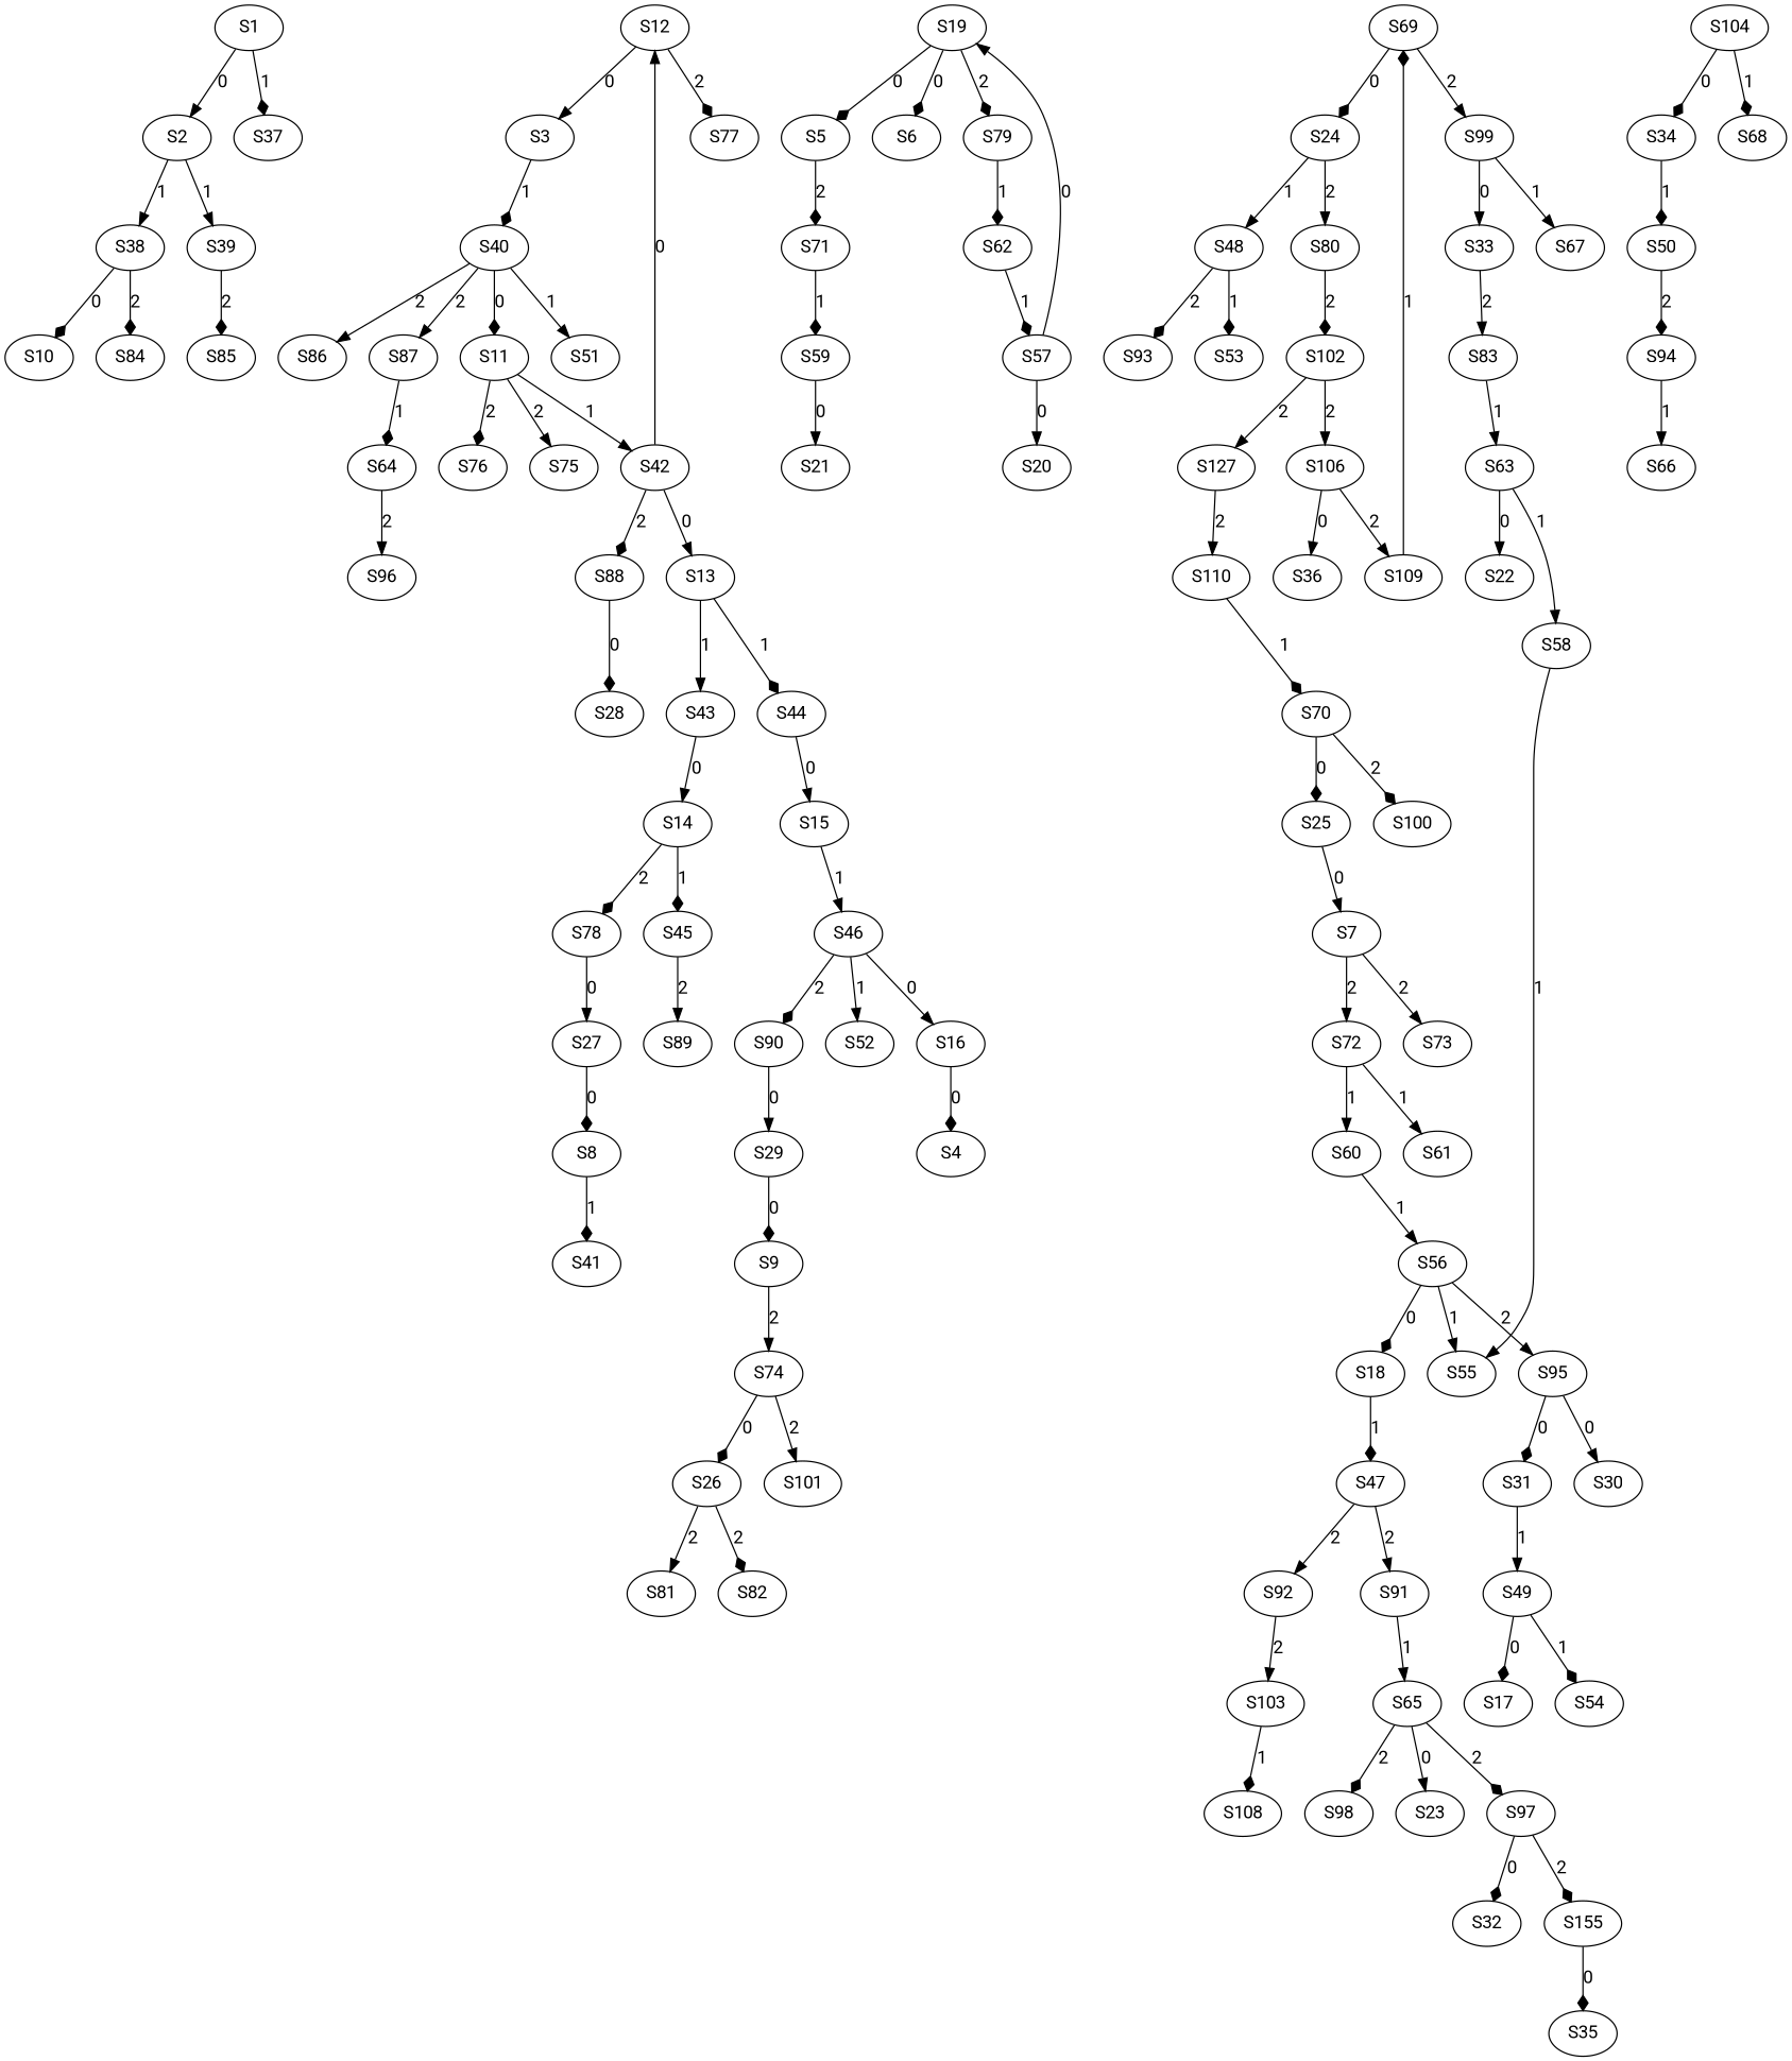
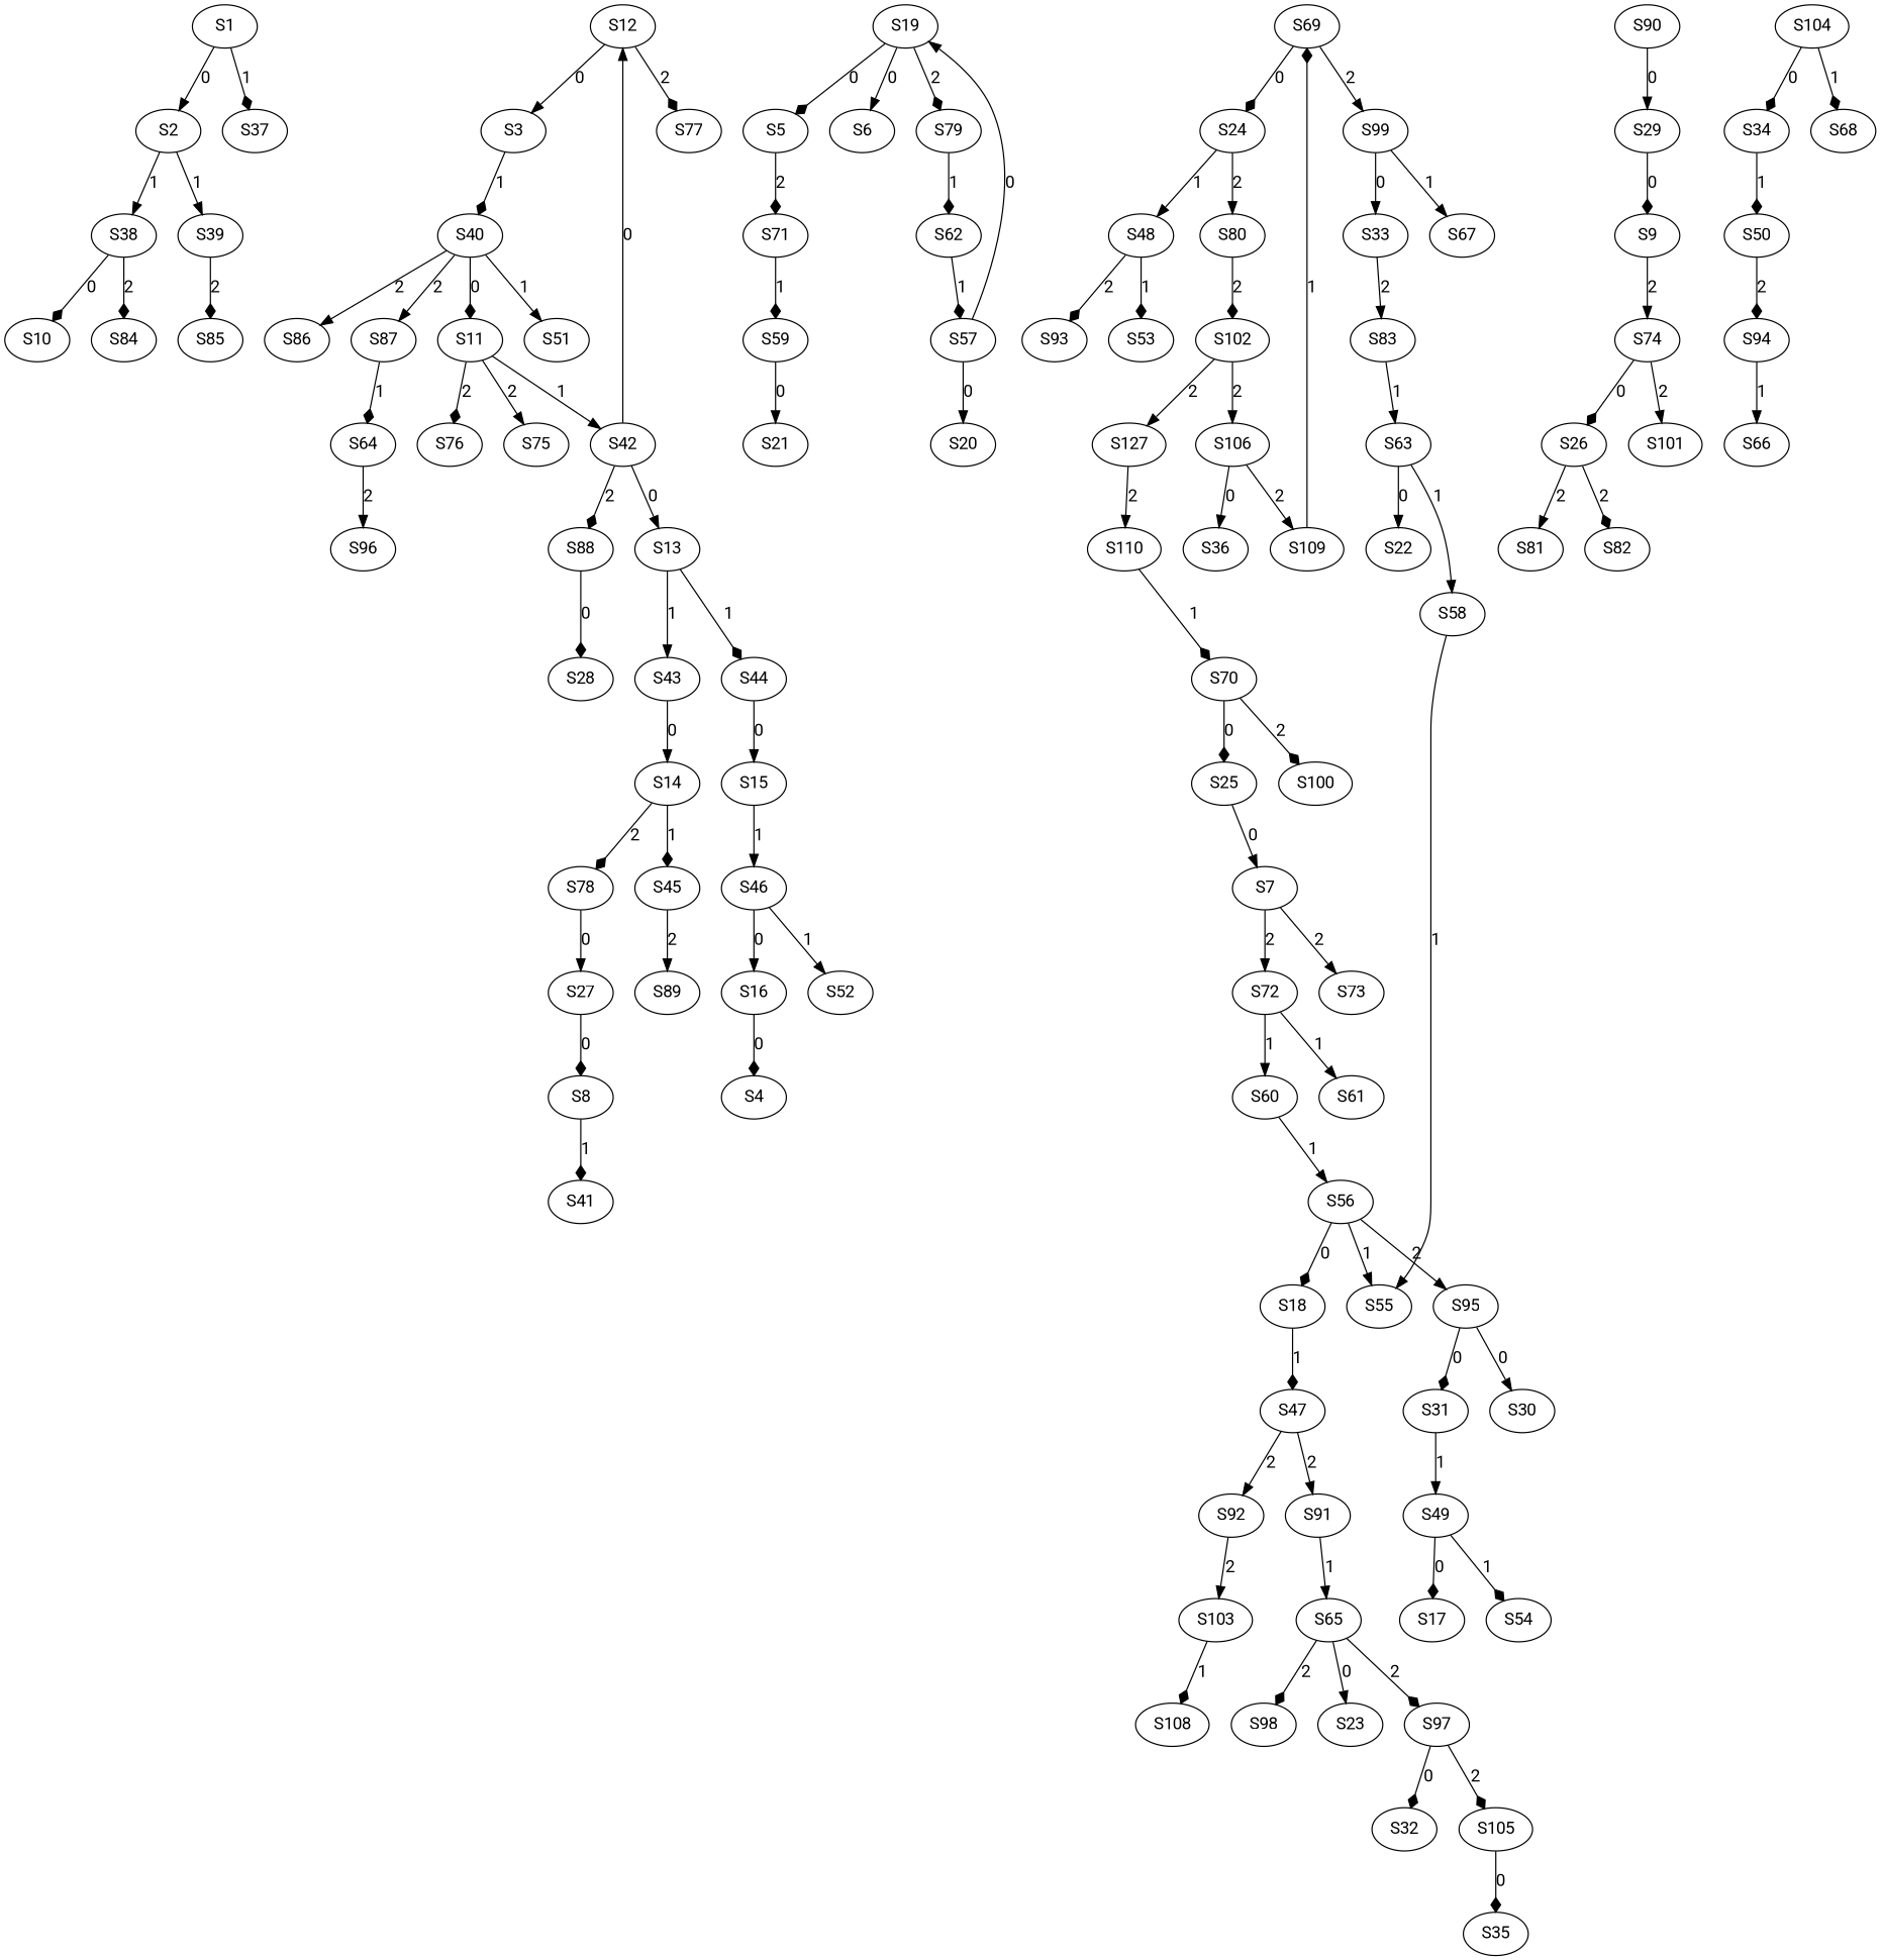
  strict digraph {
    fontname=Roboto
    node [fontname=Roboto]
    edge [arrowhead=normal fontname=Roboto]
    S1
    S2
    S37
    S38
    S39
    S10
    S84
    S85
    S12
    S3
    S77
    S40
    S11
    S51
    S87
    S86
    S16
    S4
    S19
    S5
    S6
    S79
    S71
    S62
    S59
    S25
    S7
    S72
    S73
    S60
    S61
    S27
    S8
    S41
    S29
    S9
    S74
    S26
    S101
    S42
    S75
    S76
    S64
    S13
    S88
    S43
    S44
    S28
    S14
    S15
    S78
    S45
    S89
    S46
    S90
    S52
    S49
    S17
    S54
    S56
    S18
    S95
    S55
    S47
    S30
    S31
    S91
    S92
    S57
    S20
    S21
    S63
    S22
    S58
    S65
    S23
    S97
    S98
    S32
-   S105 [label=S155]
+   S105
    S69
    S24
    S99
    S48
    S80
    S33
    S67
    S53
    S93
    S102
    S70
    S100
    S81
    S82
    S104
    S34
    S68
    S35
    S83
    S50
    S94
    S106
    S36
    S109
    S103
    S66
    S96
    S110
    n109 [label=S127]
    S108
    S1 -> S2 [label=0]
    S1 -> S37 [arrowhead=diamond label=1]
    S2 -> S38 [label=1]
    S2 -> S39 [label=1]
    S38 -> S10 [arrowhead=diamond label=0]
    S38 -> S84 [arrowhead=diamond label=2]
    S39 -> S85 [arrowhead=diamond label=2]
    S12 -> S3 [label=0]
    S12 -> S77 [arrowhead=diamond label=2]
    S3 -> S40 [arrowhead=diamond label=1]
    S40 -> S11 [arrowhead=diamond label=0]
    S40 -> S51 [label=1]
    S40 -> S87 [label=2]
    S40 -> S86 [label=2]
    S11 -> S42 [label=1]
    S11 -> S75 [label=2]
    S11 -> S76 [arrowhead=diamond label=2]
    S87 -> S64 [arrowhead=diamond label=1]
    S16 -> S4 [arrowhead=diamond label=0]
    S19 -> S5 [arrowhead=diamond label=0]
-   S19 -> S6 [arrowhead=diamond label=0]
+   S19 -> S6 [label=0]
    S19 -> S79 [arrowhead=diamond label=2]
    S5 -> S71 [arrowhead=diamond label=2]
    S79 -> S62 [arrowhead=diamond label=1]
    S71 -> S59 [arrowhead=diamond label=1]
    S62 -> S57 [arrowhead=diamond label=1]
    S59 -> S21 [label=0]
    S25 -> S7 [label=0]
    S7 -> S72 [label=2]
    S7 -> S73 [label=2]
    S72 -> S60 [label=1]
    S72 -> S61 [label=1]
    S60 -> S56 [label=1]
    S27 -> S8 [arrowhead=diamond label=0]
    S8 -> S41 [arrowhead=diamond label=1]
    S29 -> S9 [arrowhead=diamond label=0]
    S9 -> S74 [label=2]
    S74 -> S26 [arrowhead=diamond label=0]
    S74 -> S101 [label=2]
    S26 -> S81 [label=2]
    S26 -> S82 [arrowhead=diamond label=2]
    S42 -> S12 [label=0]
    S42 -> S13 [label=0]
    S42 -> S88 [arrowhead=diamond label=2]
    S64 -> S96 [label=2]
    S13 -> S43 [label=1]
    S13 -> S44 [arrowhead=diamond label=1]
    S88 -> S28 [arrowhead=diamond label=0]
    S43 -> S14 [label=0]
    S44 -> S15 [label=0]
    S14 -> S78 [arrowhead=diamond label=2]
    S14 -> S45 [arrowhead=diamond label=1]
    S15 -> S46 [label=1]
    S78 -> S27 [label=0]
    S45 -> S89 [label=2]
    S46 -> S16 [label=0]
-   S46 -> S90 [arrowhead=diamond label=2]
    S46 -> S52 [label=1]
    S90 -> S29 [label=0]
    S49 -> S17 [arrowhead=diamond label=0]
    S49 -> S54 [arrowhead=diamond label=1]
    S56 -> S18 [arrowhead=diamond label=0]
    S56 -> S95 [label=2]
    S56 -> S55 [label=1]
    S18 -> S47 [arrowhead=diamond label=1]
    S95 -> S30 [label=0]
    S95 -> S31 [arrowhead=diamond label=0]
    S47 -> S91 [label=2]
    S47 -> S92 [label=2]
    S31 -> S49 [label=1]
    S91 -> S65 [label=1]
    S92 -> S103 [label=2]
    S57 -> S19 [label=0]
    S57 -> S20 [label=0]
    S63 -> S22 [label=0]
    S63 -> S58 [label=1]
    S58 -> S55 [label=1]
    S65 -> S23 [label=0]
    S65 -> S97 [arrowhead=diamond label=2]
    S65 -> S98 [arrowhead=diamond label=2]
    S97 -> S32 [arrowhead=diamond label=0]
    S97 -> S105 [arrowhead=diamond label=2]
    S105 -> S35 [arrowhead=diamond label=0]
    S69 -> S24 [arrowhead=diamond label=0]
    S69 -> S99 [label=2]
    S24 -> S48 [label=1]
    S24 -> S80 [label=2]
    S99 -> S33 [label=0]
    S99 -> S67 [label=1]
    S48 -> S53 [arrowhead=diamond label=1]
    S48 -> S93 [arrowhead=diamond label=2]
    S80 -> S102 [arrowhead=diamond label=2]
    S33 -> S83 [label=2]
    S102 -> S106 [label=2]
    S102 -> n109 [label=2]
    S70 -> S25 [arrowhead=diamond label=0]
    S70 -> S100 [arrowhead=diamond label=2]
    S104 -> S34 [arrowhead=diamond label=0]
    S104 -> S68 [arrowhead=diamond label=1]
    S34 -> S50 [arrowhead=diamond label=1]
    S83 -> S63 [label=1]
    S50 -> S94 [arrowhead=diamond label=2]
    S94 -> S66 [label=1]
    S106 -> S36 [label=0]
    S106 -> S109 [label=2]
    S109 -> S69 [arrowhead=diamond label=1]
    S103 -> S108 [arrowhead=diamond label=1]
    S110 -> S70 [arrowhead=diamond label=1]
    n109 -> S110 [label=2]
  }
